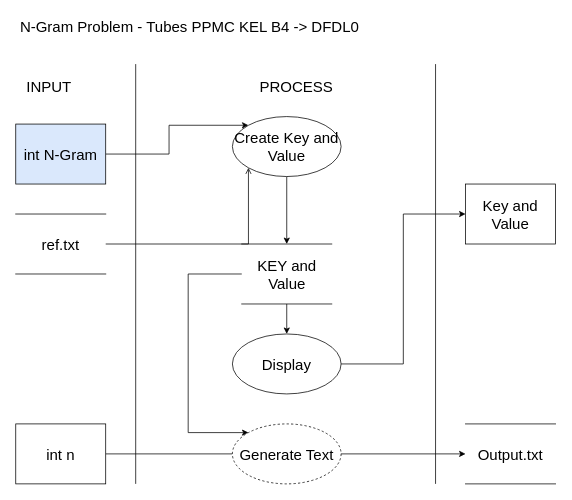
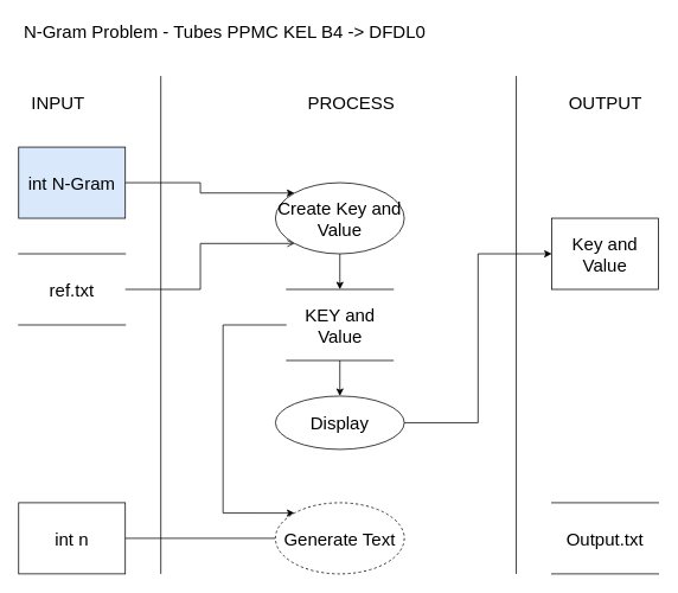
  <mxCell id="0" />
  <mxCell id="1" parent="0" />
  <mxCell id="2" value="&lt;font style=&quot;font-size: 20px&quot;&gt;N-Gram Problem - Tubes PPMC KEL B4 -&amp;gt; DFDL0&lt;/font&gt;" style="text;html=1;align=left;verticalAlign=middle;resizable=0;points=[];autosize=1;fontSize=20;" parent="1" vertex="1"><mxGeometry x="24" y="20" width="470" height="30" as="geometry" /></mxCell>
  <mxCell id="3" value="&lt;font style=&quot;font-size: 20px&quot;&gt;INPUT&lt;/font&gt;" style="text;html=1;align=center;verticalAlign=middle;resizable=0;points=[];autosize=1;fontSize=20;" parent="1" vertex="1"><mxGeometry x="24" y="100" width="80" height="30" as="geometry" /></mxCell>
  <mxCell id="4" value="&lt;span style=&quot;font-size: 20px&quot;&gt;PROCESS&lt;/span&gt;" style="text;html=1;align=center;verticalAlign=middle;resizable=0;points=[];autosize=1;fontSize=20;" parent="1" vertex="1"><mxGeometry x="339" y="100" width="110" height="30" as="geometry" /></mxCell>
+ <mxCell id="5" value="&lt;font style=&quot;font-size: 20px&quot;&gt;OUTPUT&lt;/font&gt;" style="text;html=1;align=center;verticalAlign=middle;resizable=0;points=[];autosize=1;fontSize=20;" parent="1" vertex="1"><mxGeometry x="630" y="100" width="100" height="30" as="geometry" /></mxCell>
  <mxCell id="6" value="" style="endArrow=none;html=1;fontSize=20;" parent="1" edge="1"><mxGeometry width="50" height="50" relative="1" as="geometry"><mxPoint x="180" y="645" as="sourcePoint" /><mxPoint x="180" y="85" as="targetPoint" /></mxGeometry></mxCell>
  <mxCell id="7" style="edgeStyle=orthogonalEdgeStyle;rounded=0;orthogonalLoop=1;jettySize=auto;html=1;exitX=1;exitY=0.5;exitDx=0;exitDy=0;entryX=0;entryY=0;entryDx=0;entryDy=0;fontSize=20;" parent="1" source="8" target="16" edge="1"><mxGeometry relative="1" as="geometry" /></mxCell>
  <mxCell id="8" value="int N-Gram" style="rounded=0;whiteSpace=wrap;html=1;align=center;fontSize=20;fillColor=#dae8fc;" parent="1" vertex="1"><mxGeometry x="20" y="165" width="120" height="80" as="geometry" /></mxCell>
  <mxCell id="9" style="edgeStyle=orthogonalEdgeStyle;rounded=0;orthogonalLoop=1;jettySize=auto;html=1;exitX=1;exitY=0.5;exitDx=0;exitDy=0;entryX=0;entryY=0.5;entryDx=0;entryDy=0;fontSize=20;endArrow=none;" parent="1" source="10" target="23" edge="1"><mxGeometry relative="1" as="geometry" /></mxCell>
  <mxCell id="10" value="int n" style="rounded=0;whiteSpace=wrap;html=1;align=center;fontSize=20;" parent="1" vertex="1"><mxGeometry x="20" y="565" width="120" height="80" as="geometry" /></mxCell>
  <mxCell id="11" style="edgeStyle=orthogonalEdgeStyle;rounded=0;orthogonalLoop=1;jettySize=auto;html=1;exitX=1;exitY=0.5;exitDx=0;exitDy=0;entryX=0;entryY=1;entryDx=0;entryDy=0;fontSize=20;endArrow=open;" parent="1" source="12" target="16" edge="1"><mxGeometry relative="1" as="geometry" /></mxCell>
  <mxCell id="12" value="ref.txt" style="shape=partialRectangle;whiteSpace=wrap;html=1;left=0;right=0;fillColor=none;align=center;fontSize=20;" parent="1" vertex="1"><mxGeometry x="20" y="285" width="120" height="80" as="geometry" /></mxCell>
  <mxCell id="13" value="" style="endArrow=none;html=1;fontSize=20;" parent="1" edge="1"><mxGeometry width="50" height="50" relative="1" as="geometry"><mxPoint x="580" y="645" as="sourcePoint" /><mxPoint x="580" y="85" as="targetPoint" /></mxGeometry></mxCell>
  <mxCell id="14" value="Key and Value" style="rounded=0;whiteSpace=wrap;html=1;align=center;fontSize=20;" parent="1" vertex="1"><mxGeometry x="620" y="245" width="120" height="80" as="geometry" /></mxCell>
  <mxCell id="15" style="edgeStyle=orthogonalEdgeStyle;rounded=0;orthogonalLoop=1;jettySize=auto;html=1;exitX=0.5;exitY=1;exitDx=0;exitDy=0;entryX=0.5;entryY=0;entryDx=0;entryDy=0;fontSize=20;" parent="1" source="16" target="19" edge="1"><mxGeometry relative="1" as="geometry" /></mxCell>
- <mxCell id="16" value="Create Key and Value" style="ellipse;whiteSpace=wrap;html=1;align=center;fontSize=20;" parent="1" vertex="1"><mxGeometry x="309" y="155" width="145" height="80" as="geometry" /></mxCell>
+ <mxCell id="16" value="Create Key and Value" style="ellipse;whiteSpace=wrap;html=1;align=center;fontSize=20;" parent="1" vertex="1"><mxGeometry x="309" y="205" width="145" height="80" as="geometry" /></mxCell>
  <mxCell id="17" style="edgeStyle=orthogonalEdgeStyle;rounded=0;orthogonalLoop=1;jettySize=auto;html=1;exitX=0.5;exitY=1;exitDx=0;exitDy=0;entryX=0.5;entryY=0;entryDx=0;entryDy=0;fontSize=20;" parent="1" source="19" target="21" edge="1"><mxGeometry relative="1" as="geometry" /></mxCell>
  <mxCell id="18" style="edgeStyle=orthogonalEdgeStyle;rounded=0;orthogonalLoop=1;jettySize=auto;html=1;exitX=0;exitY=0.5;exitDx=0;exitDy=0;entryX=0;entryY=0;entryDx=0;entryDy=0;fontSize=20;" parent="1" source="19" target="23" edge="1"><mxGeometry relative="1" as="geometry"><Array as="points"><mxPoint x="250" y="365" /><mxPoint x="250" y="577" /></Array></mxGeometry></mxCell>
  <mxCell id="19" value="KEY and Value" style="shape=partialRectangle;whiteSpace=wrap;html=1;left=0;right=0;fillColor=none;align=center;fontSize=20;" parent="1" vertex="1"><mxGeometry x="321.5" y="325" width="120" height="80" as="geometry" /></mxCell>
  <mxCell id="20" style="edgeStyle=orthogonalEdgeStyle;rounded=0;orthogonalLoop=1;jettySize=auto;html=1;exitX=1;exitY=0.5;exitDx=0;exitDy=0;entryX=0;entryY=0.5;entryDx=0;entryDy=0;fontSize=20;" parent="1" source="21" target="14" edge="1"><mxGeometry relative="1" as="geometry" /></mxCell>
- <mxCell id="21" value="Display" style="ellipse;whiteSpace=wrap;html=1;align=center;fontSize=20;" parent="1" vertex="1"><mxGeometry x="309" y="445" width="145" height="80" as="geometry" /></mxCell>
- <mxCell id="22" style="edgeStyle=orthogonalEdgeStyle;rounded=0;orthogonalLoop=1;jettySize=auto;html=1;exitX=1;exitY=0.5;exitDx=0;exitDy=0;entryX=0;entryY=0.5;entryDx=0;entryDy=0;fontSize=20;" parent="1" source="23" target="24" edge="1"><mxGeometry relative="1" as="geometry" /></mxCell>
+ <mxCell id="21" value="Display" style="ellipse;whiteSpace=wrap;html=1;align=center;fontSize=20;" parent="1" vertex="1"><mxGeometry x="309" y="445" width="145" height="60" as="geometry" /></mxCell>
  <mxCell id="23" value="Generate Text" style="ellipse;whiteSpace=wrap;html=1;align=center;fontSize=20;dashed=1;" parent="1" vertex="1"><mxGeometry x="309" y="565" width="145" height="80" as="geometry" /></mxCell>
  <mxCell id="24" value="Output.txt" style="shape=partialRectangle;whiteSpace=wrap;html=1;left=0;right=0;fillColor=none;align=center;fontSize=20;" parent="1" vertex="1"><mxGeometry x="620" y="565" width="120" height="80" as="geometry" /></mxCell>
